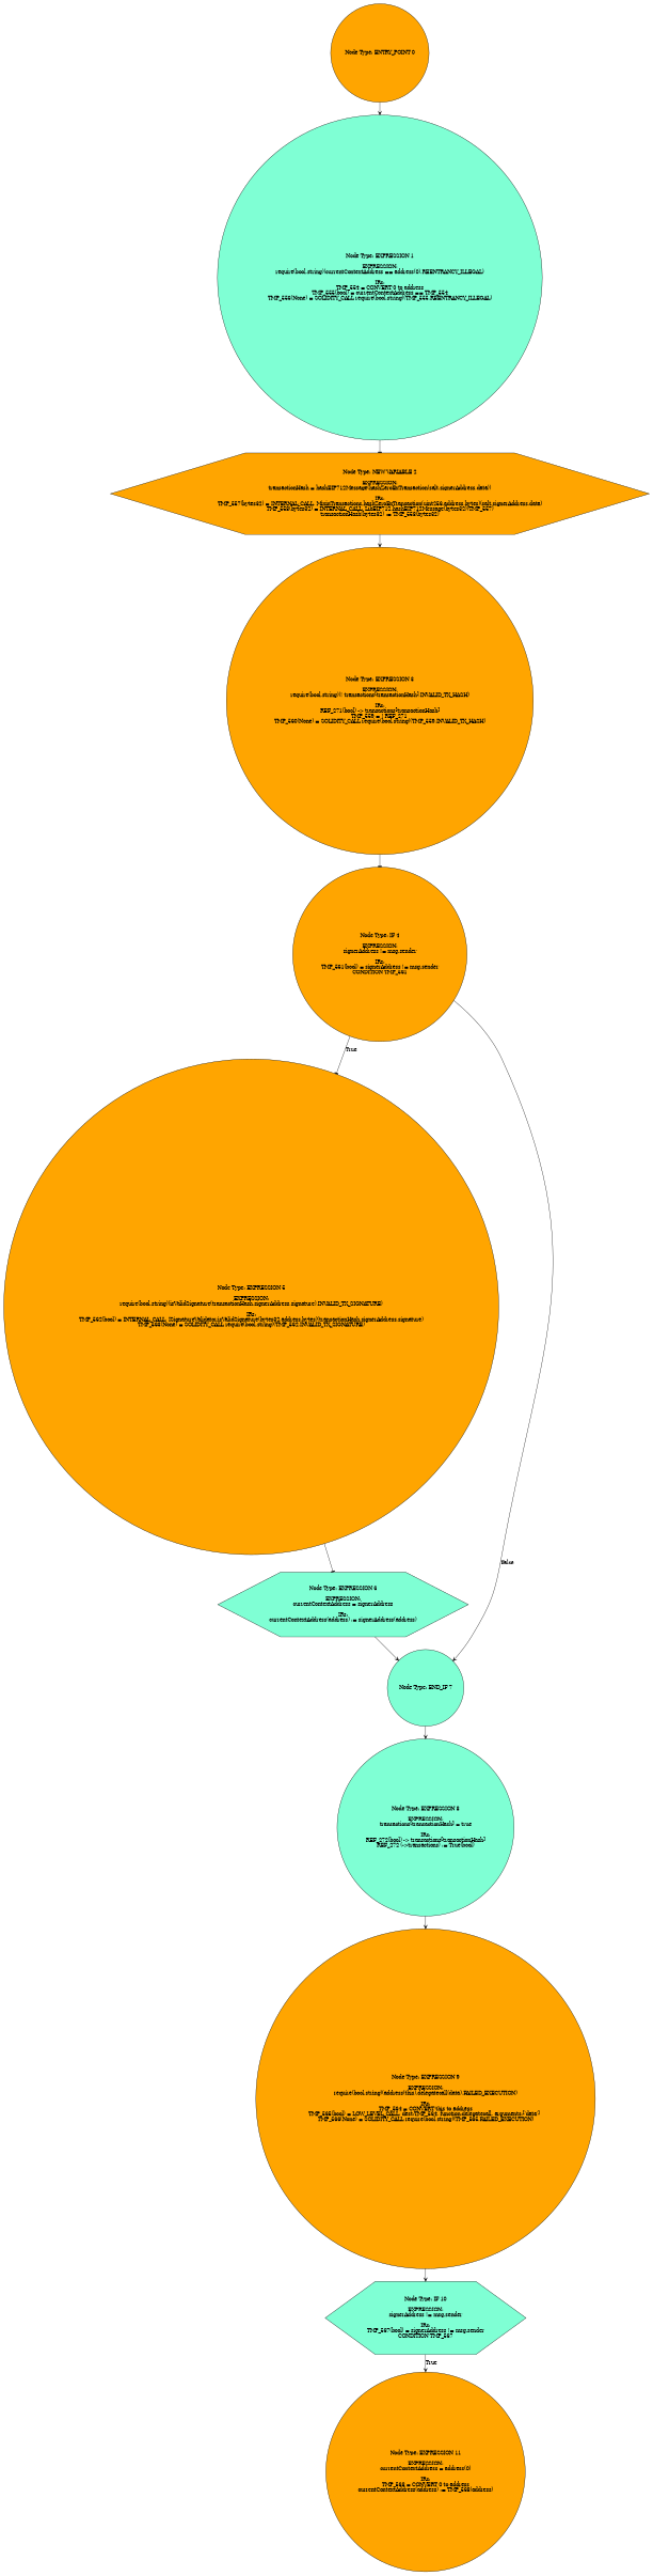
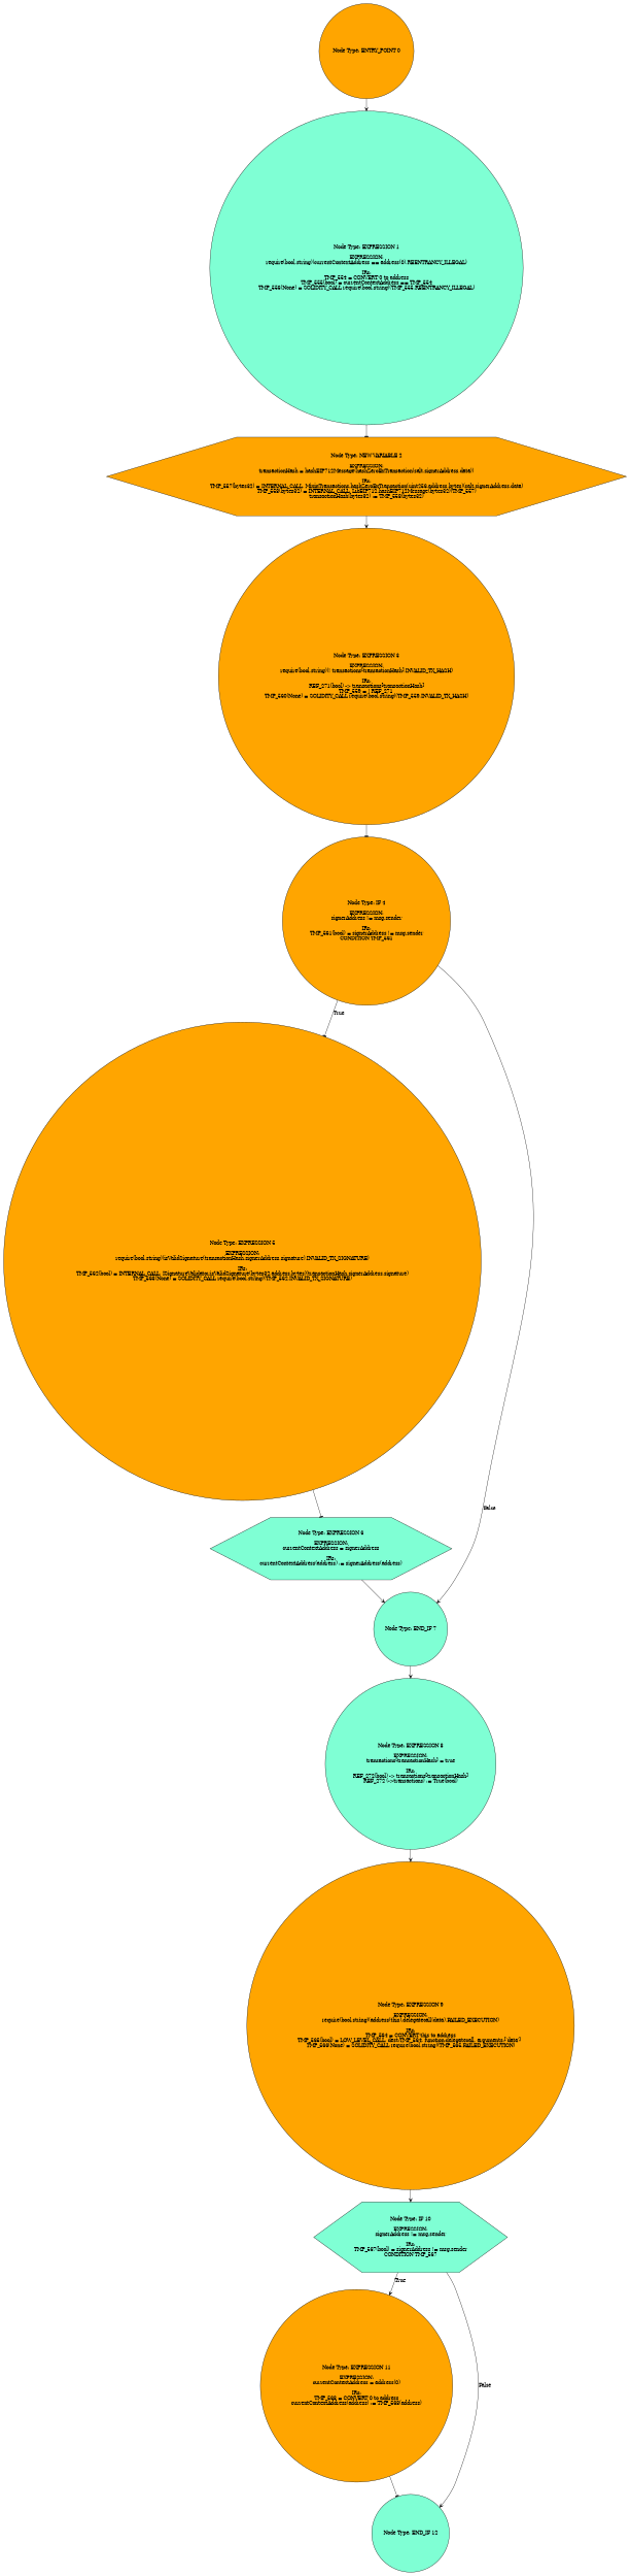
  digraph {
    node [style=filled fillcolor=orange shape=circle]
    edge [arrowhead=vee]
    n1 [label="Node Type: ENTRY_POINT 0\n"]
    n2 [label="Node Type: EXPRESSION 1\n\nEXPRESSION:\nrequire(bool,string)(currentContextAddress == address(0),REENTRANCY_ILLEGAL)\n\nIRs:\nTMP_554 = CONVERT 0 to address\nTMP_555(bool) = currentContextAddress == TMP_554\nTMP_556(None) = SOLIDITY_CALL require(bool,string)(TMP_555,REENTRANCY_ILLEGAL)" fillcolor=aquamarine]
    n3 [label="Node Type: NEW VARIABLE 2\n\nEXPRESSION:\ntransactionHash = hashEIP712Message(hashZeroExTransaction(salt,signerAddress,data))\n\nIRs:\nTMP_557(bytes32) = INTERNAL_CALL, MixinTransactions.hashZeroExTransaction(uint256,address,bytes)(salt,signerAddress,data)\nTMP_558(bytes32) = INTERNAL_CALL, LibEIP712.hashEIP712Message(bytes32)(TMP_557)\ntransactionHash(bytes32) := TMP_558(bytes32)" shape=hexagon]
    n4 [label="Node Type: EXPRESSION 3\n\nEXPRESSION:\nrequire(bool,string)(! transactions[transactionHash],INVALID_TX_HASH)\n\nIRs:\nREF_271(bool) -> transactions[transactionHash]\nTMP_559 = ! REF_271 \nTMP_560(None) = SOLIDITY_CALL require(bool,string)(TMP_559,INVALID_TX_HASH)"]
    n5 [label="Node Type: IF 4\n\nEXPRESSION:\nsignerAddress != msg.sender\n\nIRs:\nTMP_561(bool) = signerAddress != msg.sender\nCONDITION TMP_561"]
    n6 [label="Node Type: EXPRESSION 5\n\nEXPRESSION:\nrequire(bool,string)(isValidSignature(transactionHash,signerAddress,signature),INVALID_TX_SIGNATURE)\n\nIRs:\nTMP_562(bool) = INTERNAL_CALL, ISignatureValidator.isValidSignature(bytes32,address,bytes)(transactionHash,signerAddress,signature)\nTMP_563(None) = SOLIDITY_CALL require(bool,string)(TMP_562,INVALID_TX_SIGNATURE)"]
    n7 [label="Node Type: END_IF 7\n" fillcolor=aquamarine]
    n8 [label="Node Type: EXPRESSION 6\n\nEXPRESSION:\ncurrentContextAddress = signerAddress\n\nIRs:\ncurrentContextAddress(address) := signerAddress(address)" fillcolor=aquamarine shape=hexagon]
    n9 [label="Node Type: EXPRESSION 8\n\nEXPRESSION:\ntransactions[transactionHash] = true\n\nIRs:\nREF_272(bool) -> transactions[transactionHash]\nREF_272 (->transactions) := True(bool)" fillcolor=aquamarine]
    n10 [label="Node Type: EXPRESSION 9\n\nEXPRESSION:\nrequire(bool,string)(address(this).delegatecall(data),FAILED_EXECUTION)\n\nIRs:\nTMP_564 = CONVERT this to address\nTMP_565(bool) = LOW_LEVEL_CALL, dest:TMP_564, function:delegatecall, arguments:['data']  \nTMP_566(None) = SOLIDITY_CALL require(bool,string)(TMP_565,FAILED_EXECUTION)"]
    n11 [label="Node Type: IF 10\n\nEXPRESSION:\nsignerAddress != msg.sender\n\nIRs:\nTMP_567(bool) = signerAddress != msg.sender\nCONDITION TMP_567" fillcolor=aquamarine shape=hexagon]
    n12 [label="Node Type: EXPRESSION 11\n\nEXPRESSION:\ncurrentContextAddress = address(0)\n\nIRs:\nTMP_568 = CONVERT 0 to address\ncurrentContextAddress(address) := TMP_568(address)"]
+   n13 [label="Node Type: END_IF 12\n" fillcolor=aquamarine]
    n1 -> n2
    n2 -> n3 [arrowhead=tee]
    n3 -> n4
    n4 -> n5 [arrowhead=tee]
    n5 -> n6 [label=True arrowhead=tee]
    n5 -> n7 [label=False]
    n6 -> n8 [arrowhead=tee]
    n7 -> n9
    n8 -> n7
    n9 -> n10
    n10 -> n11
    n11 -> n12 [label=True]
+   n11 -> n13 [label=False]
+   n12 -> n13 [arrowhead=tee]
  }
